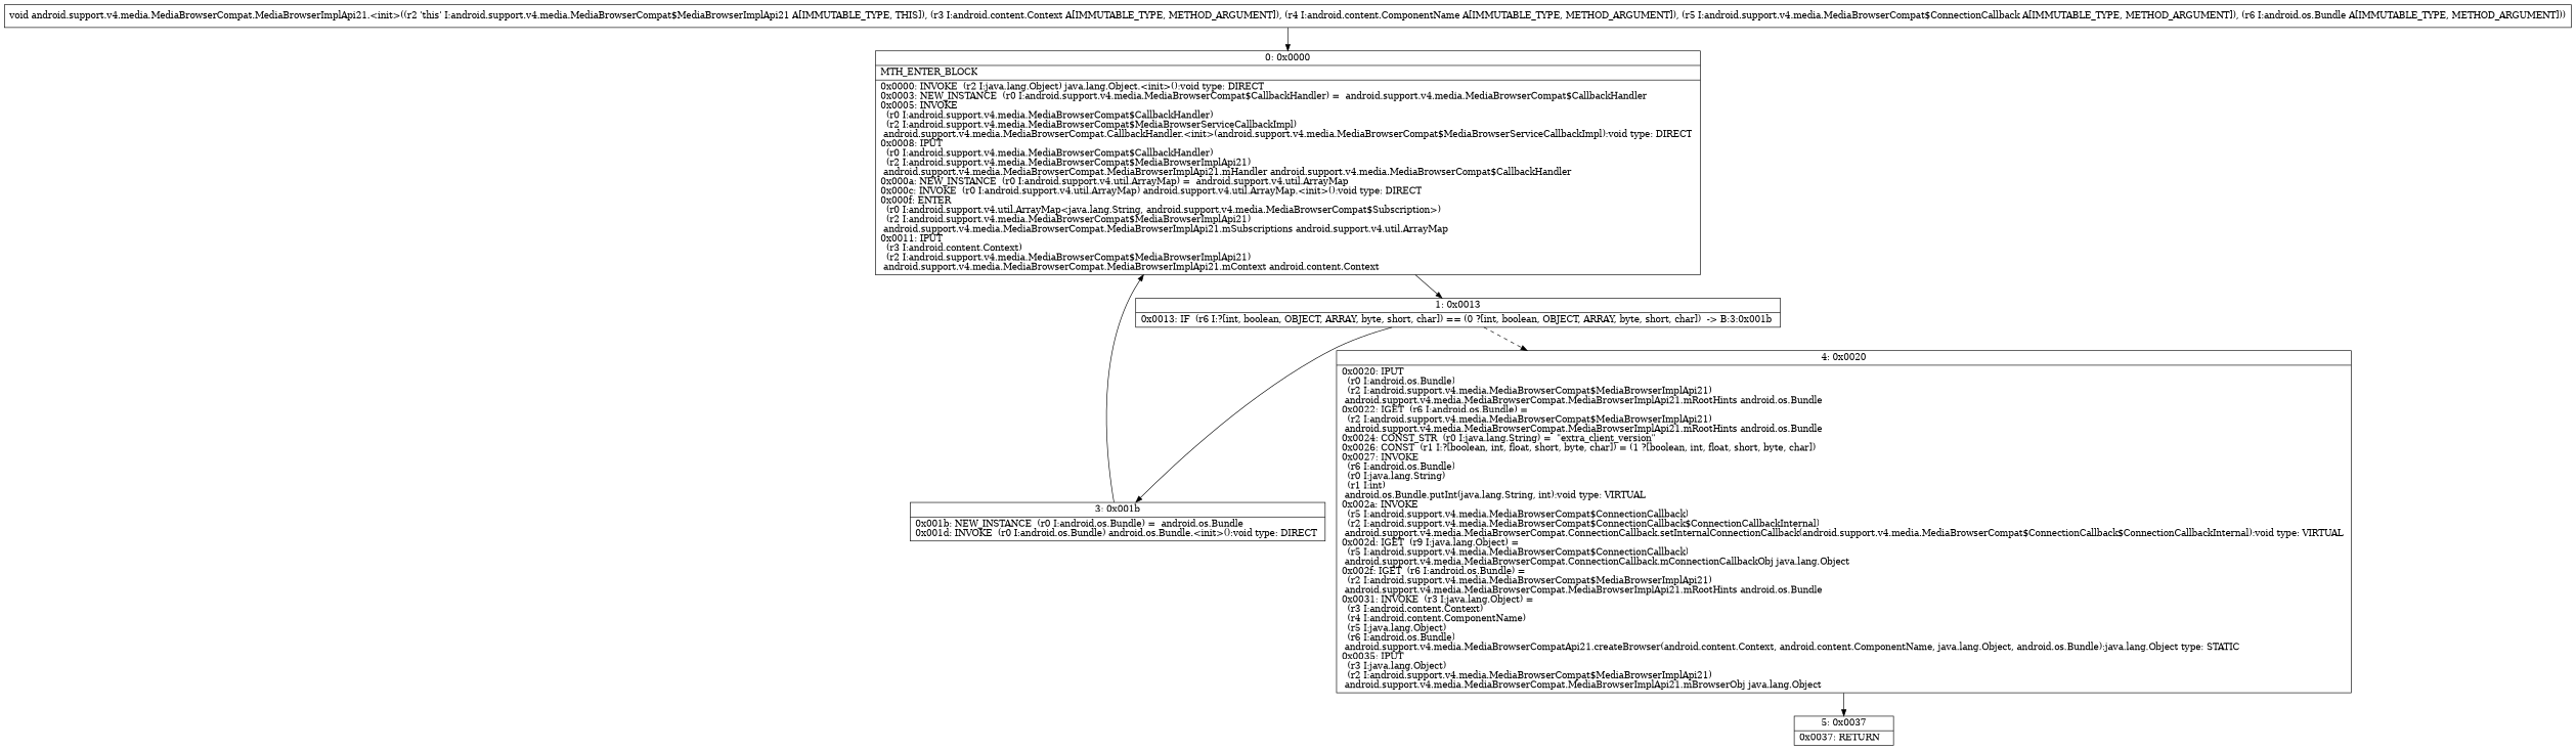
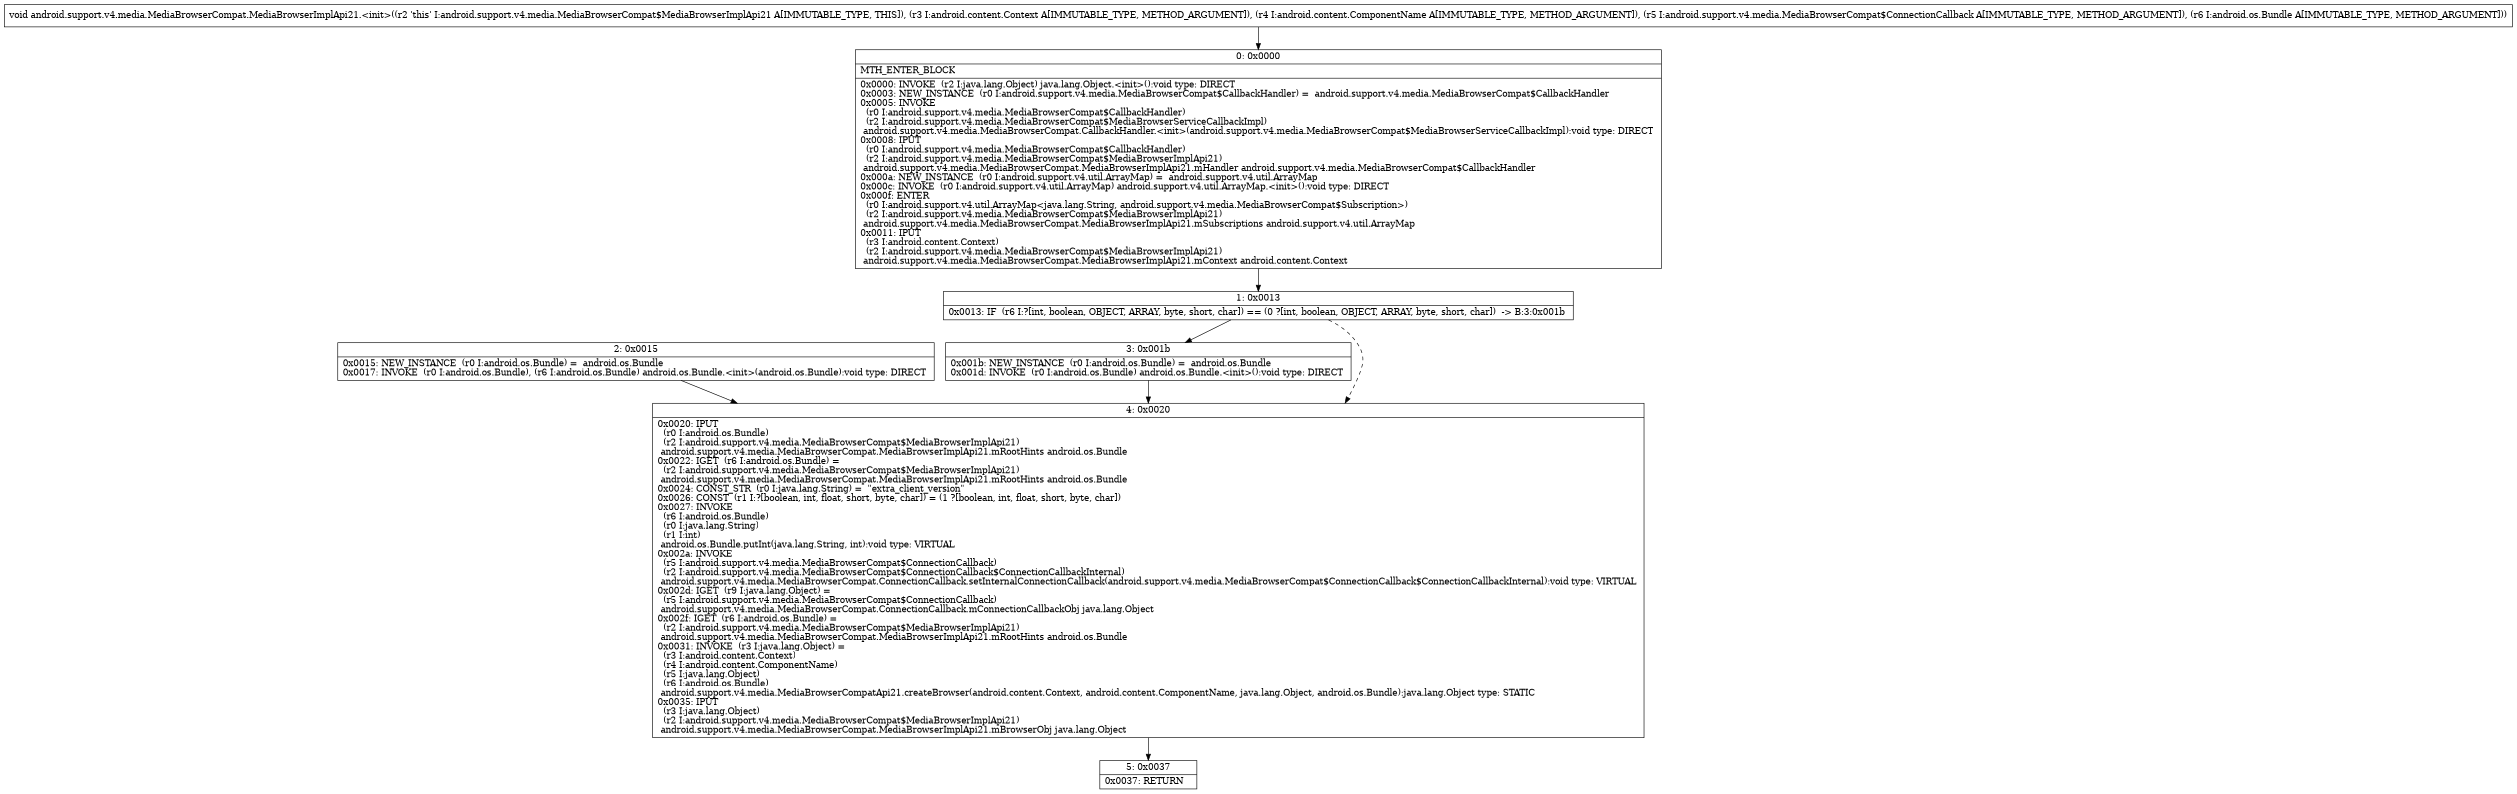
  digraph {
    node [shape=record]
    n1 [label="{0\:\ 0x0000|MTH_ENTER_BLOCK\l|0x0000: INVOKE  (r2 I:java.lang.Object) java.lang.Object.\<init\>():void type: DIRECT \l0x0003: NEW_INSTANCE  (r0 I:android.support.v4.media.MediaBrowserCompat$CallbackHandler) =  android.support.v4.media.MediaBrowserCompat$CallbackHandler \l0x0005: INVOKE  \l  (r0 I:android.support.v4.media.MediaBrowserCompat$CallbackHandler)\l  (r2 I:android.support.v4.media.MediaBrowserCompat$MediaBrowserServiceCallbackImpl)\l android.support.v4.media.MediaBrowserCompat.CallbackHandler.\<init\>(android.support.v4.media.MediaBrowserCompat$MediaBrowserServiceCallbackImpl):void type: DIRECT \l0x0008: IPUT  \l  (r0 I:android.support.v4.media.MediaBrowserCompat$CallbackHandler)\l  (r2 I:android.support.v4.media.MediaBrowserCompat$MediaBrowserImplApi21)\l android.support.v4.media.MediaBrowserCompat.MediaBrowserImplApi21.mHandler android.support.v4.media.MediaBrowserCompat$CallbackHandler \l0x000a: NEW_INSTANCE  (r0 I:android.support.v4.util.ArrayMap) =  android.support.v4.util.ArrayMap \l0x000c: INVOKE  (r0 I:android.support.v4.util.ArrayMap) android.support.v4.util.ArrayMap.\<init\>():void type: DIRECT \l0x000f: ENTER  \l  (r0 I:android.support.v4.util.ArrayMap\<java.lang.String, android.support.v4.media.MediaBrowserCompat$Subscription\>)\l  (r2 I:android.support.v4.media.MediaBrowserCompat$MediaBrowserImplApi21)\l android.support.v4.media.MediaBrowserCompat.MediaBrowserImplApi21.mSubscriptions android.support.v4.util.ArrayMap \l0x0011: IPUT  \l  (r3 I:android.content.Context)\l  (r2 I:android.support.v4.media.MediaBrowserCompat$MediaBrowserImplApi21)\l android.support.v4.media.MediaBrowserCompat.MediaBrowserImplApi21.mContext android.content.Context \l}"]
    n2 [label="{1\:\ 0x0013|0x0013: IF  (r6 I:?[int, boolean, OBJECT, ARRAY, byte, short, char]) == (0 ?[int, boolean, OBJECT, ARRAY, byte, short, char])  \-\> B:3:0x001b \l}"]
    n3 [label="{3\:\ 0x001b|0x001b: NEW_INSTANCE  (r0 I:android.os.Bundle) =  android.os.Bundle \l0x001d: INVOKE  (r0 I:android.os.Bundle) android.os.Bundle.\<init\>():void type: DIRECT \l}"]
    n4 [label="{4\:\ 0x0020|0x0020: IPUT  \l  (r0 I:android.os.Bundle)\l  (r2 I:android.support.v4.media.MediaBrowserCompat$MediaBrowserImplApi21)\l android.support.v4.media.MediaBrowserCompat.MediaBrowserImplApi21.mRootHints android.os.Bundle \l0x0022: IGET  (r6 I:android.os.Bundle) = \l  (r2 I:android.support.v4.media.MediaBrowserCompat$MediaBrowserImplApi21)\l android.support.v4.media.MediaBrowserCompat.MediaBrowserImplApi21.mRootHints android.os.Bundle \l0x0024: CONST_STR  (r0 I:java.lang.String) =  \"extra_client_version\" \l0x0026: CONST  (r1 I:?[boolean, int, float, short, byte, char]) = (1 ?[boolean, int, float, short, byte, char]) \l0x0027: INVOKE  \l  (r6 I:android.os.Bundle)\l  (r0 I:java.lang.String)\l  (r1 I:int)\l android.os.Bundle.putInt(java.lang.String, int):void type: VIRTUAL \l0x002a: INVOKE  \l  (r5 I:android.support.v4.media.MediaBrowserCompat$ConnectionCallback)\l  (r2 I:android.support.v4.media.MediaBrowserCompat$ConnectionCallback$ConnectionCallbackInternal)\l android.support.v4.media.MediaBrowserCompat.ConnectionCallback.setInternalConnectionCallback(android.support.v4.media.MediaBrowserCompat$ConnectionCallback$ConnectionCallbackInternal):void type: VIRTUAL \l0x002d: IGET  (r9 I:java.lang.Object) = \l  (r5 I:android.support.v4.media.MediaBrowserCompat$ConnectionCallback)\l android.support.v4.media.MediaBrowserCompat.ConnectionCallback.mConnectionCallbackObj java.lang.Object \l0x002f: IGET  (r6 I:android.os.Bundle) = \l  (r2 I:android.support.v4.media.MediaBrowserCompat$MediaBrowserImplApi21)\l android.support.v4.media.MediaBrowserCompat.MediaBrowserImplApi21.mRootHints android.os.Bundle \l0x0031: INVOKE  (r3 I:java.lang.Object) = \l  (r3 I:android.content.Context)\l  (r4 I:android.content.ComponentName)\l  (r5 I:java.lang.Object)\l  (r6 I:android.os.Bundle)\l android.support.v4.media.MediaBrowserCompatApi21.createBrowser(android.content.Context, android.content.ComponentName, java.lang.Object, android.os.Bundle):java.lang.Object type: STATIC \l0x0035: IPUT  \l  (r3 I:java.lang.Object)\l  (r2 I:android.support.v4.media.MediaBrowserCompat$MediaBrowserImplApi21)\l android.support.v4.media.MediaBrowserCompat.MediaBrowserImplApi21.mBrowserObj java.lang.Object \l}"]
+   n5 [label="{2\:\ 0x0015|0x0015: NEW_INSTANCE  (r0 I:android.os.Bundle) =  android.os.Bundle \l0x0017: INVOKE  (r0 I:android.os.Bundle), (r6 I:android.os.Bundle) android.os.Bundle.\<init\>(android.os.Bundle):void type: DIRECT \l}"]
    n6 [label="{5\:\ 0x0037|0x0037: RETURN   \l}"]
    n7 [label="{void android.support.v4.media.MediaBrowserCompat.MediaBrowserImplApi21.\<init\>((r2 'this' I:android.support.v4.media.MediaBrowserCompat$MediaBrowserImplApi21 A[IMMUTABLE_TYPE, THIS]), (r3 I:android.content.Context A[IMMUTABLE_TYPE, METHOD_ARGUMENT]), (r4 I:android.content.ComponentName A[IMMUTABLE_TYPE, METHOD_ARGUMENT]), (r5 I:android.support.v4.media.MediaBrowserCompat$ConnectionCallback A[IMMUTABLE_TYPE, METHOD_ARGUMENT]), (r6 I:android.os.Bundle A[IMMUTABLE_TYPE, METHOD_ARGUMENT])) }"]
    n1 -> n2
    n2 -> n3
    n2 -> n4 [style=dashed]
-   n3 -> n1
+   n3 -> n4
    n4 -> n6
+   n5 -> n4
    n7 -> n1
  }
